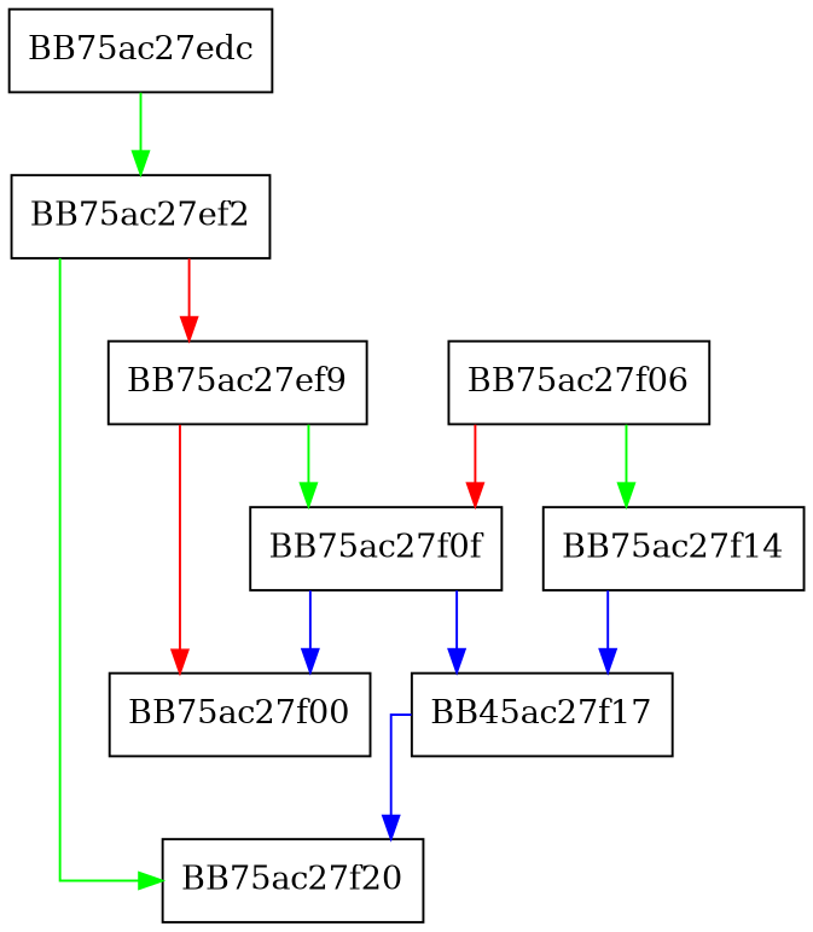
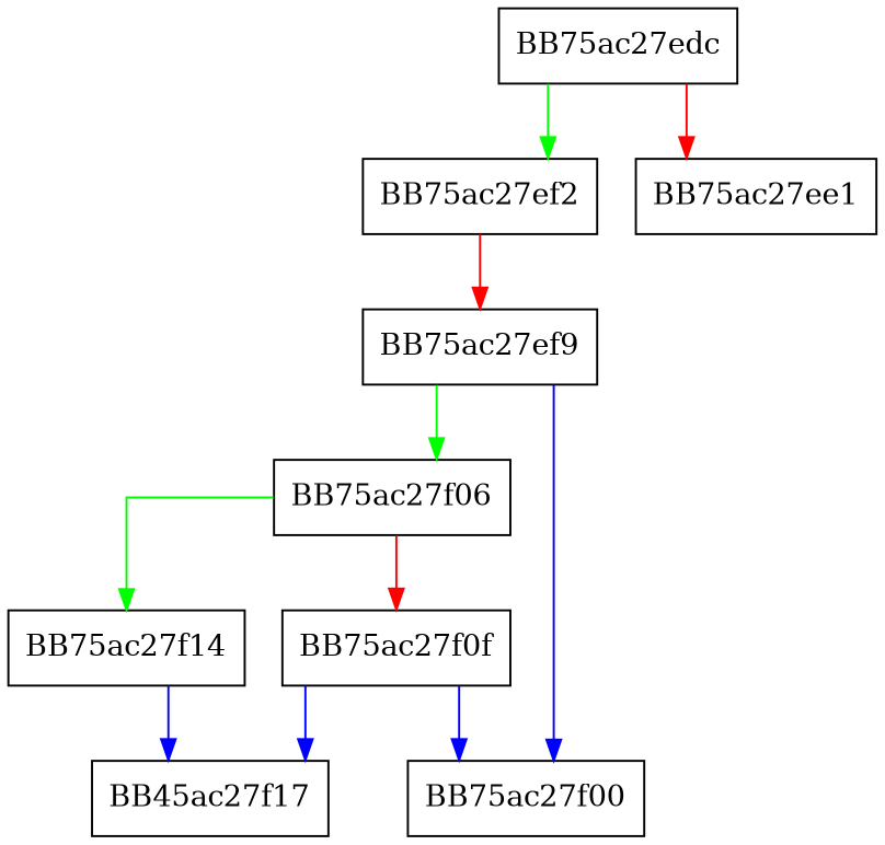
  digraph {
    splines=ortho
    node [shape=box]
    edge [color=green]
    BB75ac27edc
    BB75ac27ef2
-   BB75ac27f20
+   BB75ac27ee1
    BB75ac27ef9
    BB75ac27f06
    BB75ac27f00
    BB75ac27f0f
    BB75ac27f14
    n10 [label=BB45ac27f17]
    BB75ac27edc -> BB75ac27ef2
-   BB75ac27ef2 -> BB75ac27f20
+   BB75ac27edc -> BB75ac27ee1 [color=red]
    BB75ac27ef2 -> BB75ac27ef9 [color=red]
-   BB75ac27ef9 -> BB75ac27f0f
-   BB75ac27ef9 -> BB75ac27f00 [color=red]
+   BB75ac27ef9 -> BB75ac27f06
+   BB75ac27ef9 -> BB75ac27f00 [color=blue]
    BB75ac27f06 -> BB75ac27f0f [color=red]
    BB75ac27f06 -> BB75ac27f14
    BB75ac27f0f -> BB75ac27f00 [color=blue]
    BB75ac27f0f -> n10 [color=blue]
    BB75ac27f14 -> n10 [color=blue]
-   n10 -> BB75ac27f20 [color=blue]
  }
